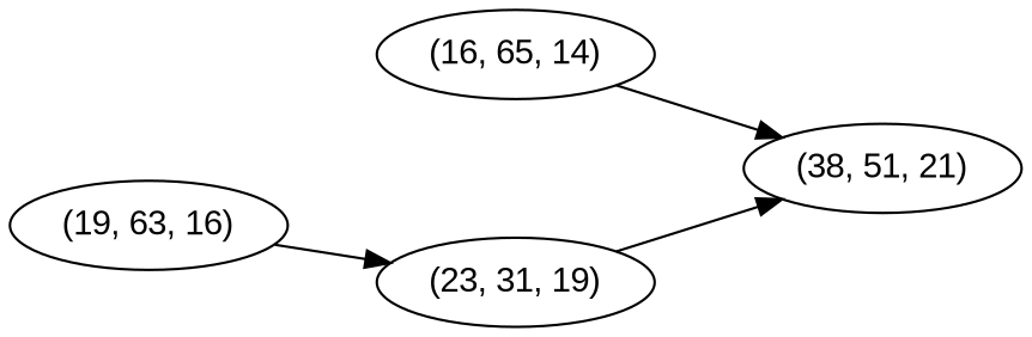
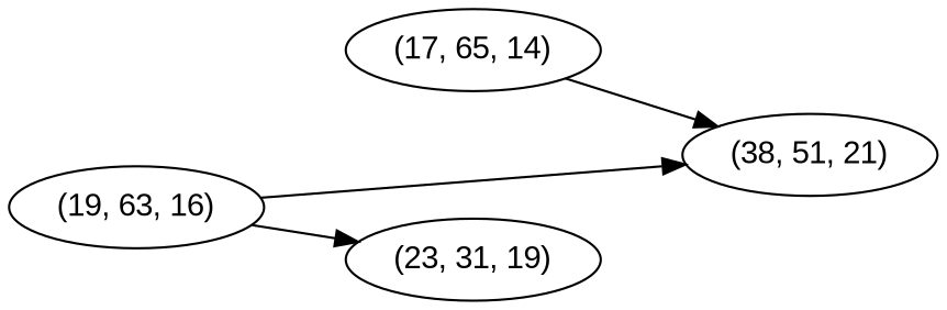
  digraph {
    fontname="Liberation Sans"
    rankdir=LR
    node [fontname="Liberation Sans"]
    edge [fontname="Liberation Sans"]
-   "(16, 65, 14)"
+   "(16, 65, 14)" [label="(17, 65, 14)"]
    "(38, 51, 21)"
    "(19, 63, 16)"
    "(23, 31, 19)"
    "(16, 65, 14)" -> "(38, 51, 21)"
-   "(23, 31, 19)" -> "(38, 51, 21)"
+   "(19, 63, 16)" -> "(38, 51, 21)"
    "(19, 63, 16)" -> "(23, 31, 19)"
  }
